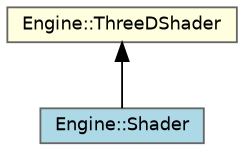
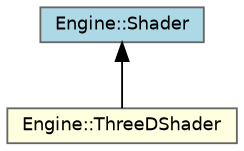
  digraph {
    node [color=gray40 fontname=Helvetica fontsize=10 shape=box style=filled]
    n1 [fillcolor=lightyellow fontcolor=black height=0.2 label="Engine::ThreeDShader" width=0.4]
    n2 [fillcolor=lightblue height=0.2 label="Engine::Shader" width=0.4]
-   n1 -> n2 [color=black dir=back fontname=Helvetica fontsize=10 labelfontname=Helvetica labelfontsize=10 style=solid]
+   n2 -> n1 [color=black dir=back fontname=Helvetica fontsize=10 labelfontname=Helvetica labelfontsize=10 style=solid]
  }
